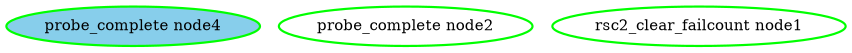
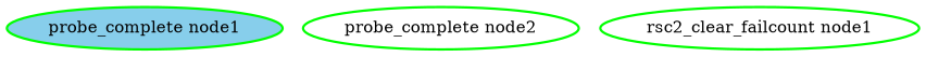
  digraph {
    node [color=green fontcolor=black style="bold,filled" fillcolor=white]
-   "probe_complete node1" [fillcolor=skyblue label="probe_complete node4"]
+   "probe_complete node1" [fillcolor=skyblue]
    "probe_complete node2"
    "rsc2_clear_failcount node1"
  }
